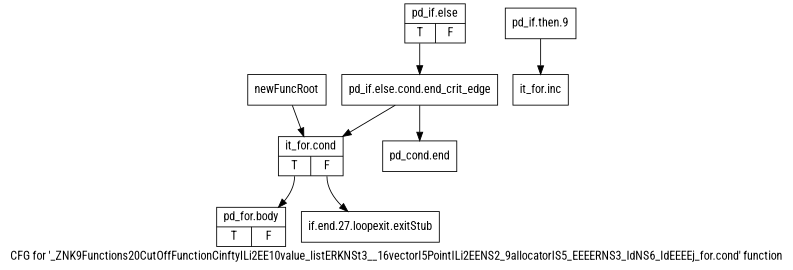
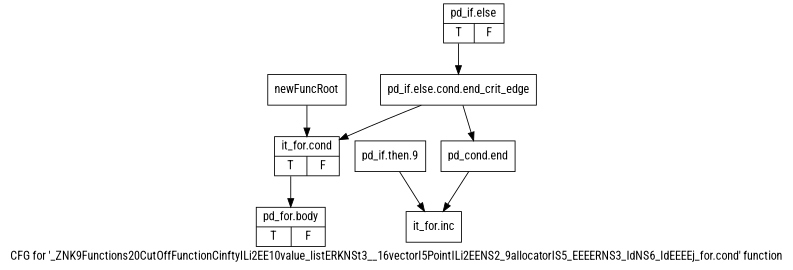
  digraph {
    fontname="Roboto Condensed"
    label="CFG for '_ZNK9Functions20CutOffFunctionCinftyILi2EE10value_listERKNSt3__16vectorI5PointILi2EENS2_9allocatorIS5_EEEERNS3_IdNS6_IdEEEEj_for.cond' function"
    node [fontname="Roboto Condensed" shape=record]
    edge [fontname="Roboto Condensed"]
    n1 [label="{newFuncRoot}"]
    n2 [label="{it_for.cond|{<s0>T|<s1>F}}"]
-   n3 [label="{if.end.27.loopexit.exitStub}"]
    n4 [label="{pd_for.body|{<s0>T|<s1>F}}"]
    n5 [label="{pd_if.then.9}"]
    n6 [label="{it_for.inc}"]
    n7 [label="{pd_if.else|{<s0>T|<s1>F}}"]
    n8 [label="{pd_if.else.cond.end_crit_edge}"]
    n9 [label="{pd_cond.end}"]
    n1 -> n2
-   n2 -> n3 [tailport=s1]
    n2 -> n4 [tailport=s0]
    n5 -> n6
    n7 -> n8 [tailport=s0]
    n8 -> n2
    n8 -> n9
+   n9 -> n6
  }
